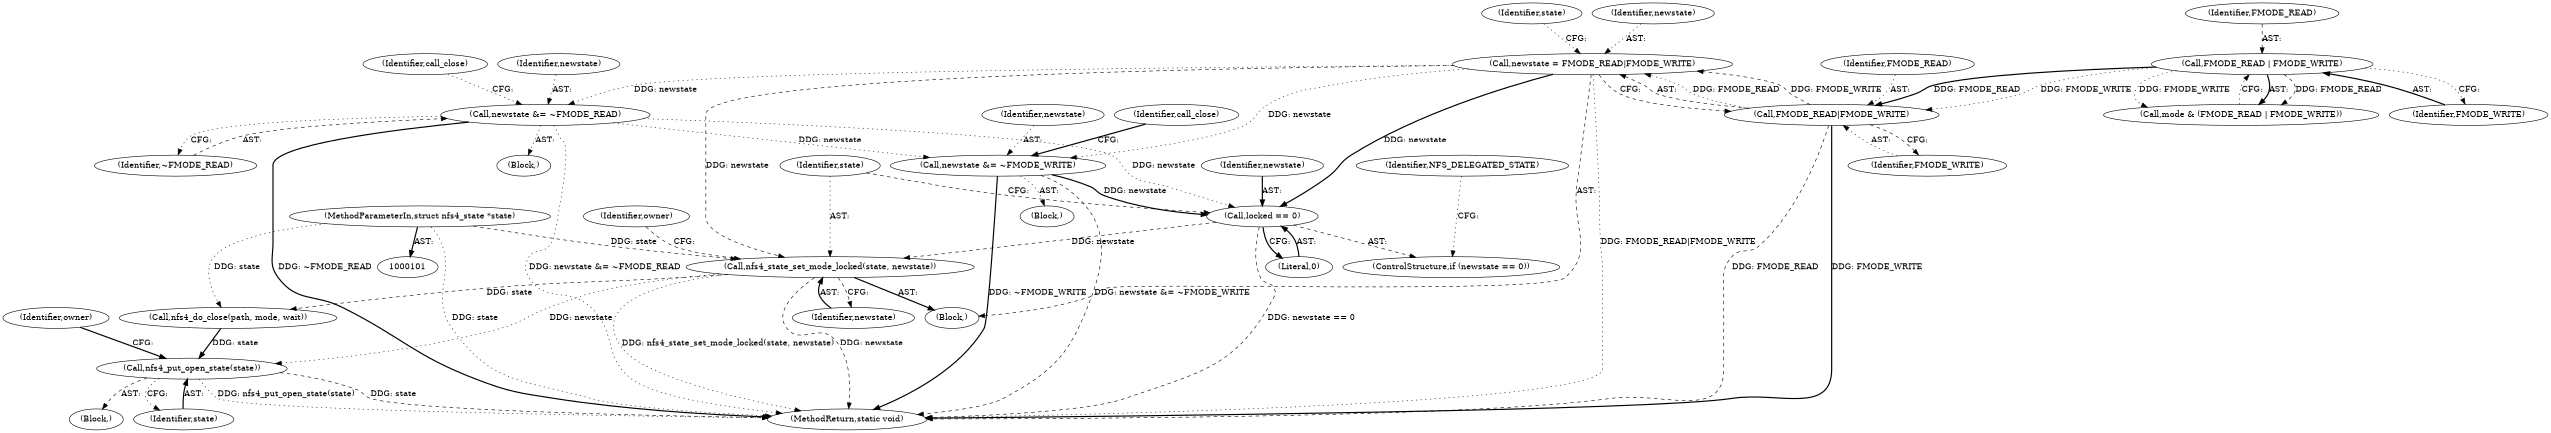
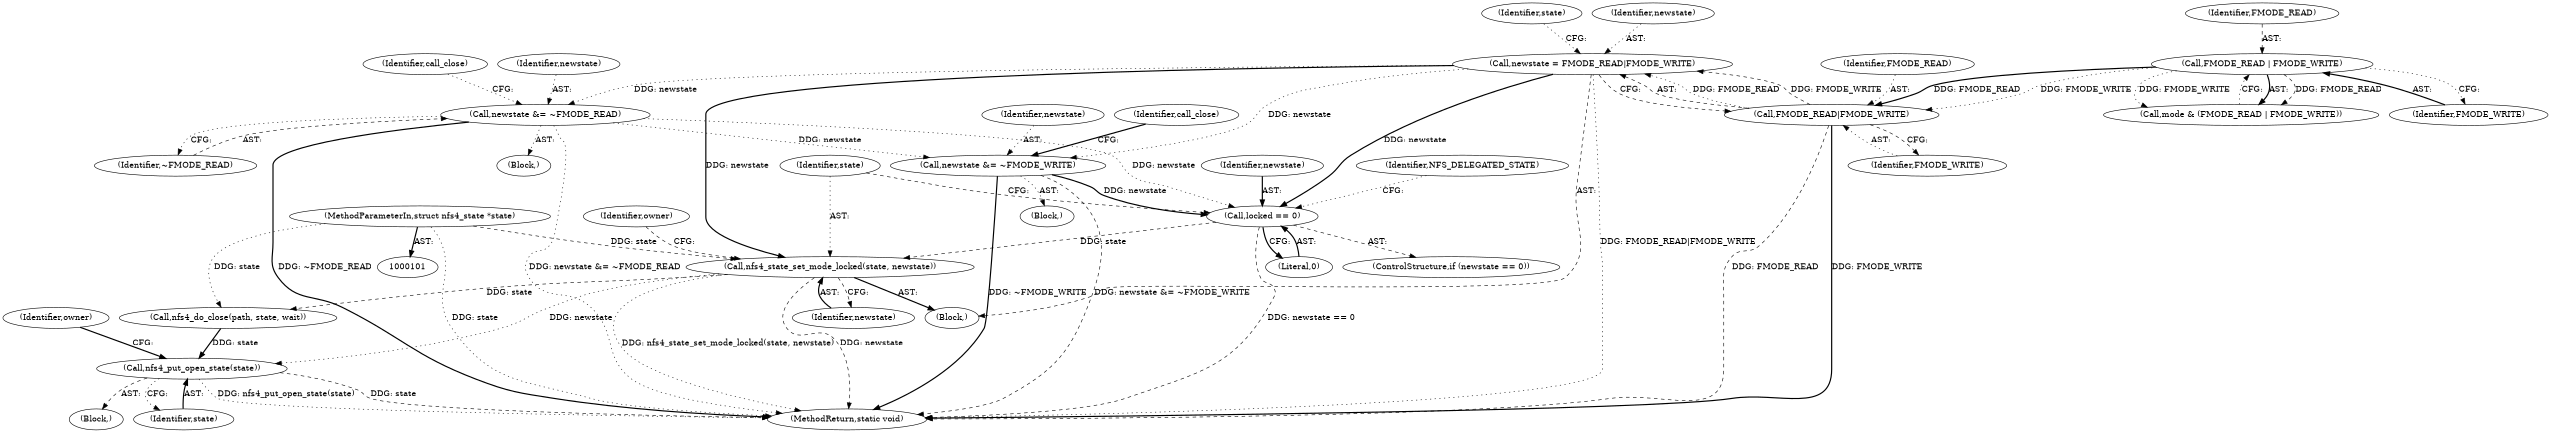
  digraph {
    edge [style=dotted]
    n1 [label="(Call,nfs4_put_open_state(state))"]
    n2 [label="(Identifier,state)"]
    n3 [label="(MethodReturn,static void)"]
    n4 [label="(Block,)"]
    n5 [label="(Call,nfs4_state_set_mode_locked(state, newstate))"]
    n6 [label="(Block,)"]
    n7 [label="(Identifier,newstate)"]
-   n8 [label="(Call,nfs4_do_close(path, mode, wait))"]
+   n8 [label="(Call,nfs4_do_close(path, state, wait))"]
    n9 [label="(MethodParameterIn,struct nfs4_state *state)"]
    1000101
    n11 [label="(Call,locked == 0)"]
    n12 [label="(Literal,0)"]
    n13 [label="(ControlStructure,if (newstate == 0))"]
    n14 [label="(Call,newstate &= ~FMODE_READ)"]
    n15 [label="(Call,newstate &= ~FMODE_WRITE)"]
    n16 [label="(Identifier,~FMODE_READ)"]
    n17 [label="(Block,)"]
    n18 [label="(Block,)"]
    n19 [label="(Call,newstate = FMODE_READ|FMODE_WRITE)"]
    n20 [label="(Call,FMODE_READ|FMODE_WRITE)"]
    n21 [label="(Identifier,FMODE_WRITE)"]
    n22 [label="(Call,FMODE_READ | FMODE_WRITE)"]
    n23 [label="(Identifier,FMODE_WRITE)"]
    n24 [label="(Call,mode & (FMODE_READ | FMODE_WRITE))"]
    n25 [label="(Identifier,state)"]
    n26 [label="(Identifier,owner)"]
    n27 [label="(Identifier,newstate)"]
    n28 [label="(Identifier,FMODE_READ)"]
    n29 [label="(Identifier,newstate)"]
    n30 [label="(Identifier,call_close)"]
    n31 [label="(Identifier,NFS_DELEGATED_STATE)"]
    n32 [label="(Identifier,call_close)"]
    n33 [label="(Identifier,newstate)"]
    n34 [label="(Identifier,owner)"]
    n35 [label="(Identifier,FMODE_READ)"]
    n36 [label="(Identifier,newstate)"]
    n37 [label="(Identifier,state)"]
    n1 -> n2 [label="CFG: "]
    n1 -> n3 [label="DDG: state" style=dashed]
    n1 -> n3 [label="DDG: nfs4_put_open_state(state)"]
    n1 -> n4 [label="AST: " style=dashed]
    n2 -> n1 [label="AST: " style=bold]
    n5 -> n1 [label="DDG: newstate"]
    n5 -> n3 [label="DDG: nfs4_state_set_mode_locked(state, newstate)"]
    n5 -> n3 [label="DDG: newstate" style=dashed]
    n5 -> n6 [label="AST: " style=bold]
    n5 -> n7 [label="CFG: " style=dashed]
    n5 -> n8 [label="DDG: state" style=dashed]
    n7 -> n5 [label="AST: " style=bold]
    n8 -> n1 [label="DDG: state" style=bold]
    n9 -> n3 [label="DDG: state"]
    n9 -> n5 [label="DDG: state" style=dashed]
    n9 -> n8 [label="DDG: state"]
    n9 -> 1000101 [label="AST: " style=bold]
    n11 -> n3 [label="DDG: newstate == 0" style=dashed]
-   n11 -> n5 [label="DDG: newstate" style=dashed]
+   n11 -> n5 [label="DDG: state" style=dashed]
    n11 -> n12 [label="CFG: " style=bold]
    n11 -> n13 [label="AST: " style=dashed]
    n12 -> n11 [label="AST: " style=bold]
    n14 -> n3 [label="DDG: ~FMODE_READ" style=bold]
    n14 -> n3 [label="DDG: newstate &= ~FMODE_READ"]
    n14 -> n11 [label="DDG: newstate"]
    n14 -> n15 [label="DDG: newstate"]
    n14 -> n16 [label="CFG: "]
    n14 -> n17 [label="AST: "]
    n15 -> n3 [label="DDG: newstate &= ~FMODE_WRITE" style=dashed]
    n15 -> n3 [label="DDG: ~FMODE_WRITE" style=bold]
    n15 -> n11 [label="DDG: newstate" style=bold]
    n15 -> n18 [label="AST: "]
    n16 -> n14 [label="AST: " style=dashed]
    n19 -> n3 [label="DDG: FMODE_READ|FMODE_WRITE"]
-   n19 -> n5 [label="DDG: newstate" style=dashed]
+   n19 -> n5 [label="DDG: newstate" style=bold]
    n19 -> n6 [label="AST: " style=dashed]
    n19 -> n11 [label="DDG: newstate" style=bold]
    n19 -> n14 [label="DDG: newstate"]
    n19 -> n15 [label="DDG: newstate"]
    n19 -> n20 [label="CFG: " style=dashed]
    n20 -> n3 [label="DDG: FMODE_WRITE" style=bold]
    n20 -> n3 [label="DDG: FMODE_READ" style=dashed]
    n20 -> n19 [label="AST: " style=dashed]
    n20 -> n19 [label="DDG: FMODE_READ"]
    n20 -> n19 [label="DDG: FMODE_WRITE" style=dashed]
    n20 -> n21 [label="CFG: " style=dashed]
    n21 -> n20 [label="AST: "]
    n22 -> n20 [label="DDG: FMODE_READ" style=bold]
    n22 -> n20 [label="DDG: FMODE_WRITE"]
    n22 -> n23 [label="CFG: "]
    n22 -> n24 [label="AST: " style=bold]
    n22 -> n24 [label="DDG: FMODE_READ" style=dashed]
    n22 -> n24 [label="DDG: FMODE_WRITE"]
    n23 -> n22 [label="AST: " style=bold]
    n24 -> n22 [label="CFG: "]
    n25 -> n5 [label="AST: "]
    n25 -> n11 [label="CFG: " style=dashed]
    n26 -> n1 [label="CFG: " style=bold]
    n27 -> n11 [label="AST: " style=bold]
    n28 -> n20 [label="AST: "]
    n29 -> n15 [label="AST: "]
    n30 -> n15 [label="CFG: " style=bold]
-   n31 -> n13 [label="CFG: "]
+   n31 -> n11 [label="CFG: "]
    n32 -> n14 [label="CFG: "]
    n33 -> n19 [label="AST: "]
    n34 -> n5 [label="CFG: " style=dashed]
    n35 -> n22 [label="AST: " style=dashed]
    n36 -> n14 [label="AST: "]
    n37 -> n19 [label="CFG: "]
  }
